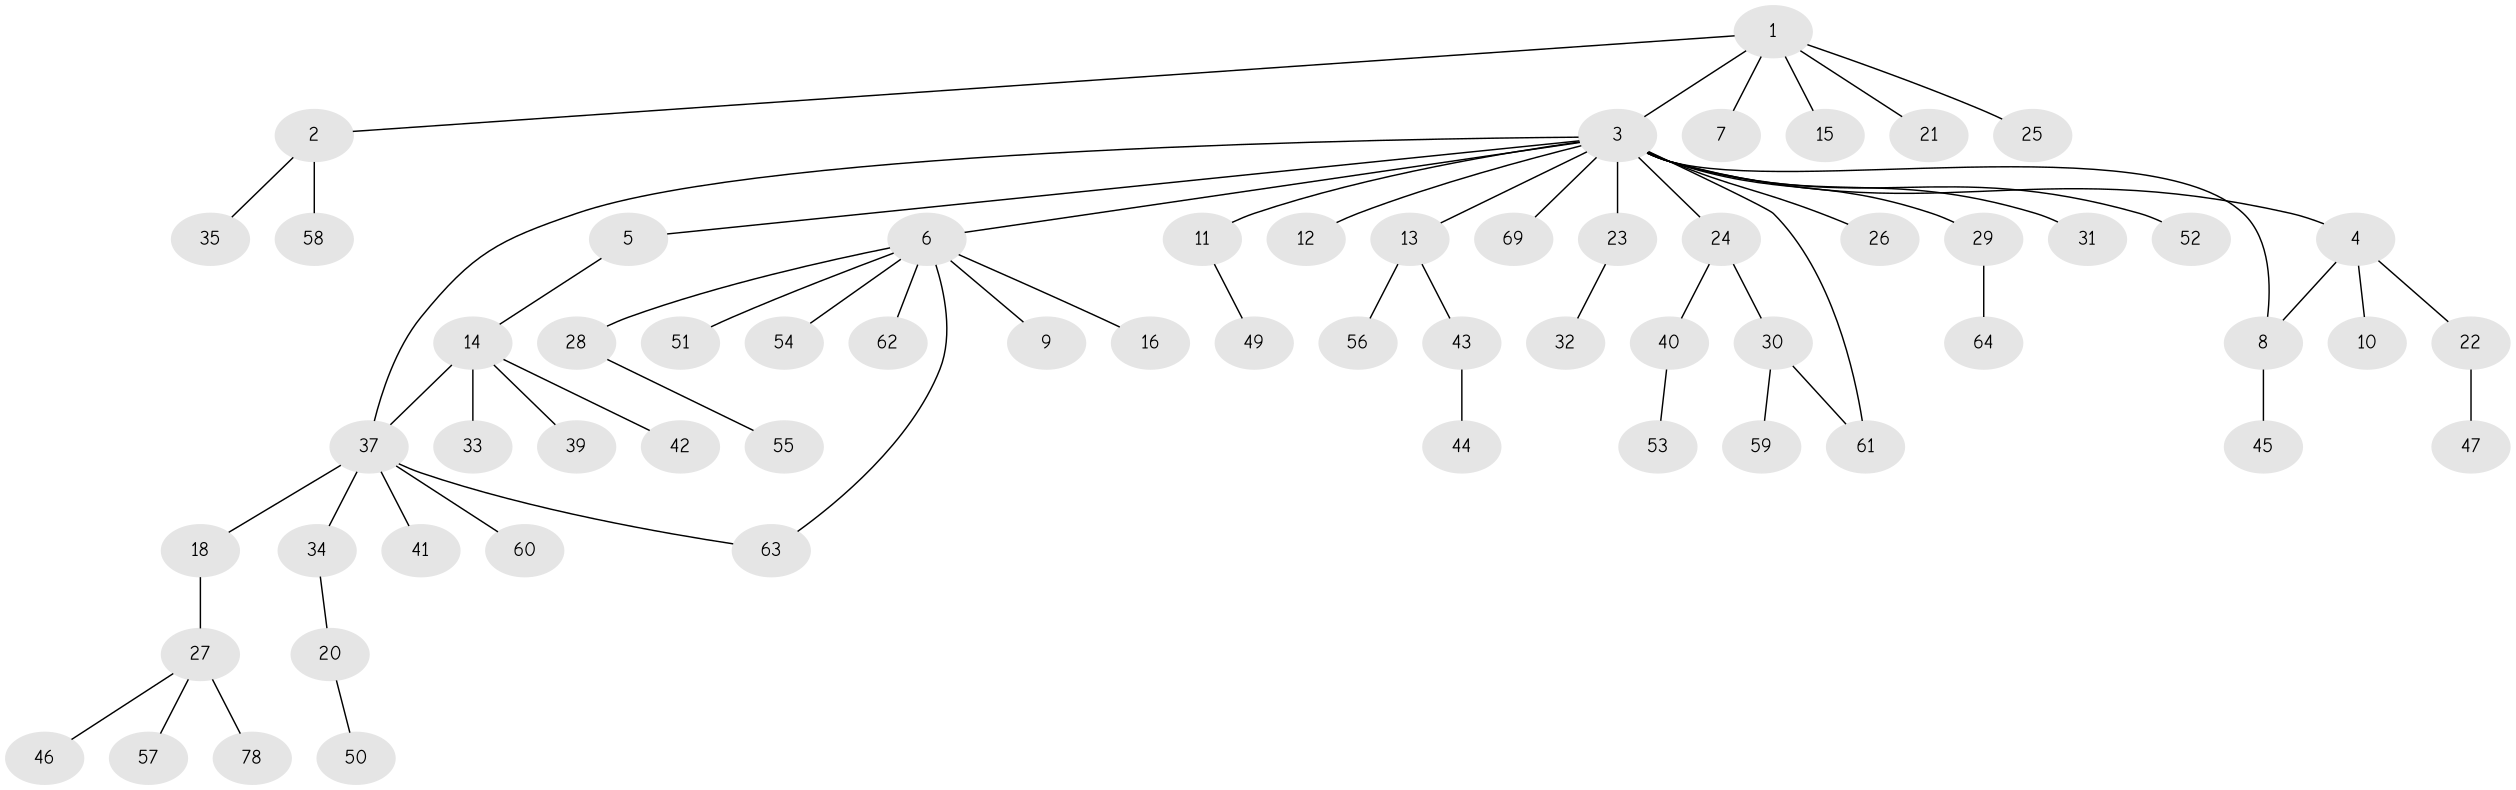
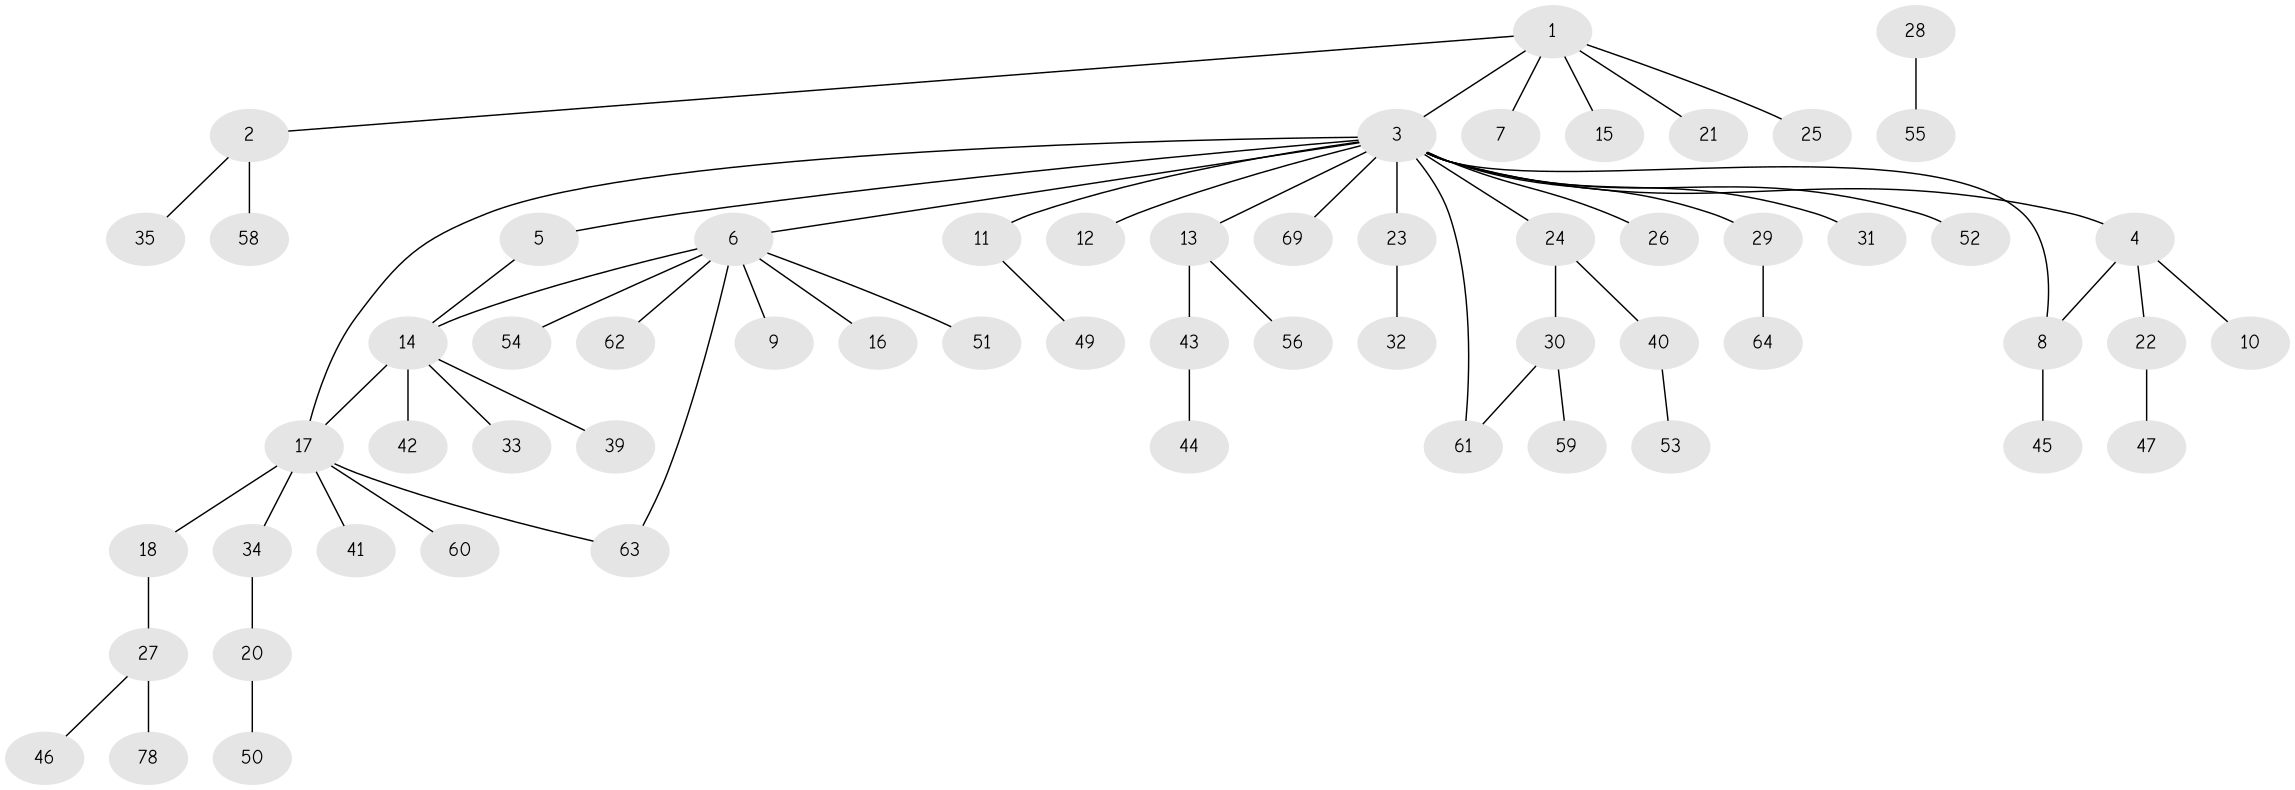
  graph {
    fontname="Comic Neue"
    node [color=gray90 fontname="Comic Neue" style=filled]
    edge [fontname="Comic Neue"]
    1
    2
    3
    7
    15
    21
    25
    35
    58
    4
    5
    6
    8
    11
    12
    13
-   17 [label=37]
+   17
    n18 [label=69]
    23
    24
    26
    29
    31
    52
    61
    10
    22
    14
    9
    16
    28
    51
    54
    62
    63
    45
    49
    43
    56
    18
    34
    41
    60
    32
    30
    40
    64
    47
    33
    39
    42
    55
    44
    27
    20
    50
    n57 [label=78]
    46
-   57
    59
    53
    1 -- 2
    1 -- 3
    1 -- 7
    1 -- 15
    1 -- 21
    1 -- 25
    2 -- 35
    2 -- 58
    3 -- 4
    3 -- 5
    3 -- 6
    3 -- 8
    3 -- 11
    3 -- 12
    3 -- 13
    3 -- 17
    3 -- n18
    3 -- 23
    3 -- 24
    3 -- 26
    3 -- 29
    3 -- 31
    3 -- 52
    3 -- 61
    4 -- 8
    4 -- 10
    4 -- 22
    5 -- 14
    6 -- 9
    6 -- 16
-   6 -- 28
+   6 -- 14
    6 -- 51
    6 -- 54
    6 -- 62
    6 -- 63
    8 -- 45
    11 -- 49
    13 -- 43
    13 -- 56
    17 -- 63
    17 -- 18
    17 -- 34
    17 -- 41
    17 -- 60
    23 -- 32
    24 -- 30
    24 -- 40
    29 -- 64
    22 -- 47
    14 -- 17
    14 -- 33
    14 -- 39
    14 -- 42
    28 -- 55
    43 -- 44
    18 -- 27
    34 -- 20
    30 -- 61
    30 -- 59
    40 -- 53
    27 -- n57
    27 -- 46
-   27 -- 57
    20 -- 50
  }
